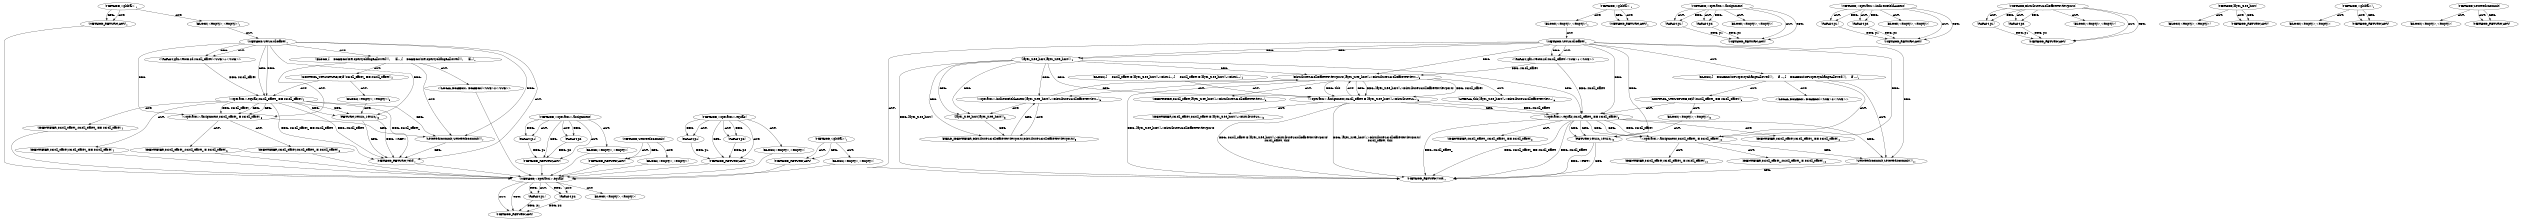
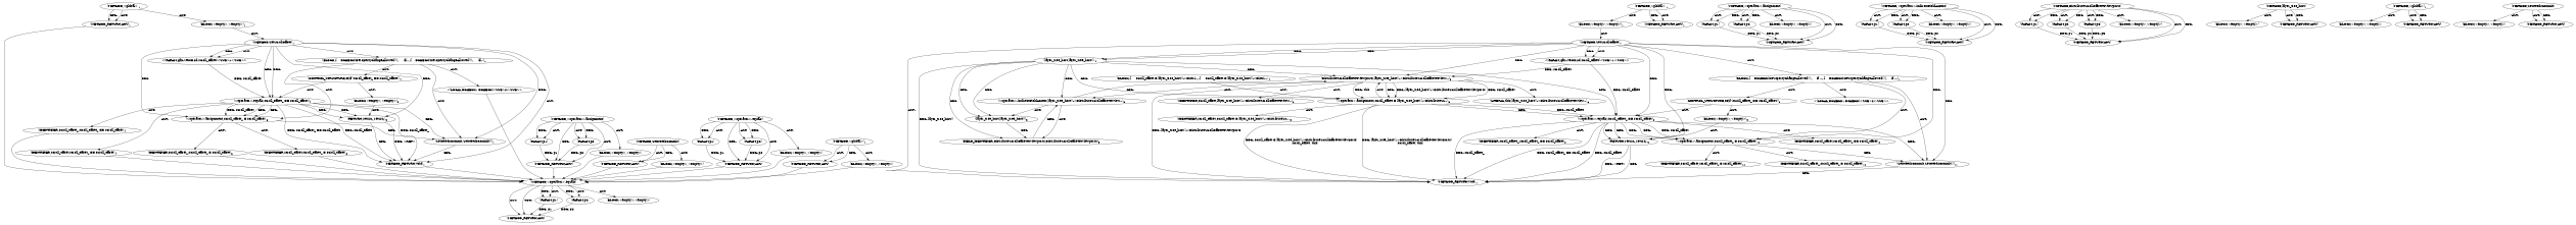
  digraph {
    n1 [label=<(METHOD,&lt;operator&gt;.equals)>]
    n2 [label=<(PARAM,p1)>]
    n3 [label=<(PARAM,p2)>]
    n4 [label=<(BLOCK,&lt;empty&gt;,&lt;empty&gt;)>]
    n5 [label=<(METHOD_RETURN,ANY)>]
    n6 [label=<(METHOD,&lt;global&gt;)<SUB>1</SUB>>]
    n7 [label=<(BLOCK,&lt;empty&gt;,&lt;empty&gt;)<SUB>1</SUB>>]
    n8 [label=<(METHOD_RETURN,ANY)<SUB>1</SUB>>]
    n9 [label=<(METHOD,SetScrollOffset)<SUB>1</SUB>>]
    n10 [label="<(PARAM,gfx::Vector2d scroll_offset)<SUB>1</SUB>>"]
    n11 [label=<(BLOCK,{    DCHECK(IsPropertyChangeAllowed());     if ...,{    DCHECK(IsPropertyChangeAllowed());     if ...)<SUB>1</SUB>>]
    n12 [label=<(layer_tree_host,layer_tree_host())<SUB>4</SUB>>]
    n13 [label=<(DistributeScrollOffsetToViewports,layer_tree_host()-&gt;DistributeScrollOffsetToView...)<SUB>5</SUB>>]
    n14 [label=<(&lt;operator&gt;.equals,scroll_offset_ == scroll_offset)<SUB>8</SUB>>]
    n15 [label=<(RETURN,return;,return;)<SUB>9</SUB>>]
    n16 [label=<(&lt;operator&gt;.assignment,scroll_offset_ = scroll_offset)<SUB>10</SUB>>]
    n17 [label=<(SetNeedsCommit,SetNeedsCommit())<SUB>11</SUB>>]
    n18 [label=<(METHOD_RETURN,void)<SUB>1</SUB>>]
    n19 [label="<(LOCAL,DCHECK : DCHECK)<SUB>2</SUB>>"]
    n20 [label=<(CONTROL_STRUCTURE,IF,if (scroll_offset_ == scroll_offset))<SUB>8</SUB>>]
    n21 [label=<(&lt;operator&gt;.assignment,scroll_offset = layer_tree_host()-&gt;DistributeSc...)<SUB>5</SUB>>]
    n22 [label=<(&lt;operator&gt;.indirectFieldAccess,layer_tree_host()-&gt;DistributeScrollOffsetToView...)<SUB>5</SUB>>]
    n23 [label=<(layer_tree_host,layer_tree_host())<SUB>5</SUB>>]
    n24 [label=<(FIELD_IDENTIFIER,DistributeScrollOffsetToViewports,DistributeScrollOffsetToViewports)<SUB>5</SUB>>]
    n25 [label=<(IDENTIFIER,scroll_offset,layer_tree_host()-&gt;DistributeScrollOffsetToView...)<SUB>6</SUB>>]
    n26 [label=<(LITERAL,this,layer_tree_host()-&gt;DistributeScrollOffsetToView...)<SUB>6</SUB>>]
    n27 [label=<(IDENTIFIER,scroll_offset_,scroll_offset_ == scroll_offset)<SUB>8</SUB>>]
    n28 [label=<(IDENTIFIER,scroll_offset,scroll_offset_ == scroll_offset)<SUB>8</SUB>>]
    n29 [label=<(IDENTIFIER,scroll_offset_,scroll_offset_ = scroll_offset)<SUB>10</SUB>>]
    n30 [label=<(IDENTIFIER,scroll_offset,scroll_offset_ = scroll_offset)<SUB>10</SUB>>]
    n31 [label=<(BLOCK,&lt;empty&gt;,&lt;empty&gt;)<SUB>9</SUB>>]
    n32 [label=<(BLOCK,{     scroll_offset = layer_tree_host()-&gt;Distri...,{     scroll_offset = layer_tree_host()-&gt;Distri...)<SUB>4</SUB>>]
    n33 [label=<(IDENTIFIER,scroll_offset,scroll_offset = layer_tree_host()-&gt;DistributeSc...)<SUB>5</SUB>>]
    n34 [label=<(METHOD,&lt;operator&gt;.assignment)>]
    n35 [label=<(PARAM,p1)>]
    n36 [label=<(PARAM,p2)>]
    n37 [label=<(BLOCK,&lt;empty&gt;,&lt;empty&gt;)>]
    n38 [label=<(METHOD_RETURN,ANY)>]
    n39 [label=<(METHOD,&lt;operator&gt;.indirectFieldAccess)>]
    n40 [label=<(PARAM,p1)>]
    n41 [label=<(PARAM,p2)>]
    n42 [label=<(BLOCK,&lt;empty&gt;,&lt;empty&gt;)>]
    n43 [label=<(METHOD_RETURN,ANY)>]
    n44 [label=<(METHOD,DistributeScrollOffsetToViewports)>]
    n45 [label=<(PARAM,p1)>]
    n46 [label=<(PARAM,p2)>]
+   n47 [label=<(PARAM,p3)>]
    n48 [label=<(BLOCK,&lt;empty&gt;,&lt;empty&gt;)>]
    n49 [label=<(METHOD_RETURN,ANY)>]
    n50 [label=<(METHOD,layer_tree_host)>]
    n51 [label=<(BLOCK,&lt;empty&gt;,&lt;empty&gt;)>]
    n52 [label=<(METHOD_RETURN,ANY)>]
    n53 [label=<(METHOD,&lt;global&gt;)<SUB>1</SUB>>]
    n54 [label=<(BLOCK,&lt;empty&gt;,&lt;empty&gt;)>]
    n55 [label=<(METHOD_RETURN,ANY)>]
    n56 [label=<(METHOD,SetNeedsCommit)>]
    n57 [label=<(BLOCK,&lt;empty&gt;,&lt;empty&gt;)>]
    n58 [label=<(METHOD_RETURN,ANY)>]
    n59 [label=<(METHOD,&lt;global&gt;)<SUB>1</SUB>>]
    n60 [label=<(BLOCK,&lt;empty&gt;,&lt;empty&gt;)<SUB>1</SUB>>]
    n61 [label=<(METHOD_RETURN,ANY)<SUB>1</SUB>>]
    n62 [label=<(METHOD,SetScrollOffset)<SUB>1</SUB>>]
    n63 [label="<(PARAM,gfx::Vector2d scroll_offset)<SUB>1</SUB>>"]
    n64 [label=<(BLOCK,{    DCHECK(IsPropertyChangeAllowed());      if...,{    DCHECK(IsPropertyChangeAllowed());      if...)<SUB>1</SUB>>]
    n65 [label=<(&lt;operator&gt;.equals,scroll_offset_ == scroll_offset)<SUB>4</SUB>>]
    n66 [label=<(RETURN,return;,return;)<SUB>5</SUB>>]
    n67 [label=<(&lt;operator&gt;.assignment,scroll_offset_ = scroll_offset)<SUB>6</SUB>>]
    n68 [label=<(SetNeedsCommit,SetNeedsCommit())<SUB>7</SUB>>]
    n69 [label=<(METHOD_RETURN,void)<SUB>1</SUB>>]
    n70 [label="<(LOCAL,DCHECK : DCHECK)<SUB>2</SUB>>"]
    n71 [label=<(CONTROL_STRUCTURE,IF,if (scroll_offset_ == scroll_offset))<SUB>4</SUB>>]
    n72 [label=<(IDENTIFIER,scroll_offset_,scroll_offset_ == scroll_offset)<SUB>4</SUB>>]
    n73 [label=<(IDENTIFIER,scroll_offset,scroll_offset_ == scroll_offset)<SUB>4</SUB>>]
    n74 [label=<(IDENTIFIER,scroll_offset_,scroll_offset_ = scroll_offset)<SUB>6</SUB>>]
    n75 [label=<(IDENTIFIER,scroll_offset,scroll_offset_ = scroll_offset)<SUB>6</SUB>>]
    n76 [label=<(BLOCK,&lt;empty&gt;,&lt;empty&gt;)<SUB>5</SUB>>]
    n77 [label=<(METHOD,&lt;operator&gt;.assignment)>]
    n78 [label=<(PARAM,p1)>]
    n79 [label=<(PARAM,p2)>]
    n80 [label=<(BLOCK,&lt;empty&gt;,&lt;empty&gt;)>]
    n81 [label=<(METHOD_RETURN,ANY)>]
    n82 [label=<(METHOD,SetNeedsCommit)>]
    n83 [label=<(BLOCK,&lt;empty&gt;,&lt;empty&gt;)>]
    n84 [label=<(METHOD_RETURN,ANY)>]
    n85 [label=<(METHOD,&lt;operator&gt;.equals)>]
    n86 [label=<(PARAM,p1)>]
    n87 [label=<(PARAM,p2)>]
    n88 [label=<(BLOCK,&lt;empty&gt;,&lt;empty&gt;)>]
    n89 [label=<(METHOD_RETURN,ANY)>]
    n90 [label=<(METHOD,&lt;global&gt;)<SUB>1</SUB>>]
    n91 [label=<(BLOCK,&lt;empty&gt;,&lt;empty&gt;)>]
    n92 [label=<(METHOD_RETURN,ANY)>]
    n1 -> n2 [label="AST: "]
    n1 -> n2 [label="DDG: "]
    n1 -> n3 [label="AST: "]
    n1 -> n3 [label="DDG: "]
    n1 -> n4 [label="AST: "]
    n1 -> n5 [label="AST: "]
    n1 -> n5 [label="CFG: "]
    n2 -> n5 [label="DDG: p1"]
    n3 -> n5 [label="DDG: p2"]
    n6 -> n7 [label="AST: "]
    n6 -> n8 [label="AST: "]
    n6 -> n8 [label="CFG: "]
    n7 -> n9 [label="AST: "]
    n9 -> n10 [label="AST: "]
    n9 -> n10 [label="DDG: "]
    n9 -> n11 [label="AST: "]
    n9 -> n12 [label="CFG: "]
    n9 -> n12 [label="DDG: "]
    n9 -> n13 [label="DDG: "]
    n9 -> n14 [label="DDG: "]
    n9 -> n15 [label="DDG: "]
    n9 -> n16 [label="DDG: "]
    n9 -> n17 [label="DDG: "]
    n9 -> n18 [label="AST: "]
    n10 -> n13 [label="DDG: scroll_offset"]
    n10 -> n14 [label="DDG: scroll_offset"]
    n11 -> n16 [label="AST: "]
    n11 -> n17 [label="AST: "]
    n11 -> n19 [label="AST: "]
    n11 -> n20 [label="AST: "]
    n12 -> n13 [label="CDG: "]
    n12 -> n14 [label="CFG: "]
    n12 -> n18 [label="DDG: layer_tree_host()"]
    n12 -> n21 [label="CDG: "]
    n12 -> n22 [label="CDG: "]
    n12 -> n23 [label="CFG: "]
    n12 -> n23 [label="CDG: "]
    n12 -> n24 [label="CDG: "]
    n13 -> n18 [label="DDG: layer_tree_host()-&gt;DistributeScrollOffsetToViewports"]
    n13 -> n21 [label="CFG: "]
    n13 -> n21 [label="DDG: layer_tree_host()-&gt;DistributeScrollOffsetToViewports"]
    n13 -> n21 [label="DDG: scroll_offset"]
    n13 -> n21 [label="DDG: this"]
    n13 -> n22 [label="AST: "]
    n13 -> n25 [label="AST: "]
    n13 -> n26 [label="AST: "]
    n14 -> n15 [label="CFG: "]
    n14 -> n15 [label="CDG: "]
    n14 -> n16 [label="CFG: "]
    n14 -> n16 [label="DDG: scroll_offset"]
    n14 -> n16 [label="CDG: "]
    n14 -> n17 [label="CDG: "]
    n14 -> n18 [label="DDG: scroll_offset_"]
    n14 -> n18 [label="DDG: scroll_offset"]
    n14 -> n18 [label="DDG: scroll_offset_ == scroll_offset"]
    n14 -> n27 [label="AST: "]
    n14 -> n28 [label="AST: "]
    n15 -> n18 [label="CFG: "]
    n15 -> n18 [label="DDG: &lt;RET&gt;"]
    n16 -> n17 [label="CFG: "]
    n16 -> n29 [label="AST: "]
    n16 -> n30 [label="AST: "]
    n17 -> n18 [label="CFG: "]
    n20 -> n14 [label="AST: "]
    n20 -> n31 [label="AST: "]
    n21 -> n13 [label="AST: "]
    n21 -> n14 [label="CFG: "]
    n21 -> n14 [label="DDG: scroll_offset"]
    n21 -> n18 [label="DDG: layer_tree_host()-&gt;DistributeScrollOffsetToViewports(\n        scroll_offset, this)"]
    n21 -> n18 [label="DDG: scroll_offset = layer_tree_host()-&gt;DistributeScrollOffsetToViewports(\n        scroll_offset, this)"]
    n21 -> n33 [label="AST: "]
    n22 -> n13 [label="CFG: "]
    n22 -> n23 [label="AST: "]
    n22 -> n24 [label="AST: "]
    n23 -> n24 [label="CFG: "]
    n24 -> n22 [label="CFG: "]
    n31 -> n15 [label="AST: "]
    n32 -> n21 [label="AST: "]
    n34 -> n35 [label="AST: "]
    n34 -> n35 [label="DDG: "]
    n34 -> n36 [label="AST: "]
    n34 -> n36 [label="DDG: "]
    n34 -> n37 [label="AST: "]
    n34 -> n38 [label="AST: "]
    n34 -> n38 [label="CFG: "]
    n35 -> n38 [label="DDG: p1"]
    n36 -> n38 [label="DDG: p2"]
    n39 -> n40 [label="AST: "]
    n39 -> n40 [label="DDG: "]
    n39 -> n41 [label="AST: "]
    n39 -> n41 [label="DDG: "]
    n39 -> n42 [label="AST: "]
    n39 -> n43 [label="AST: "]
    n39 -> n43 [label="CFG: "]
    n40 -> n43 [label="DDG: p1"]
    n41 -> n43 [label="DDG: p2"]
    n44 -> n45 [label="AST: "]
    n44 -> n45 [label="DDG: "]
    n44 -> n46 [label="AST: "]
    n44 -> n46 [label="DDG: "]
+   n44 -> n47 [label="AST: "]
+   n44 -> n47 [label="DDG: "]
    n44 -> n48 [label="AST: "]
    n44 -> n49 [label="AST: "]
    n44 -> n49 [label="CFG: "]
    n45 -> n49 [label="DDG: p1"]
    n46 -> n49 [label="DDG: p2"]
+   n47 -> n49 [label="DDG: p3"]
    n50 -> n51 [label="AST: "]
    n50 -> n52 [label="AST: "]
    n50 -> n52 [label="CFG: "]
    n53 -> n54 [label="AST: "]
    n53 -> n55 [label="AST: "]
    n53 -> n55 [label="CFG: "]
    n56 -> n57 [label="AST: "]
    n56 -> n58 [label="AST: "]
    n56 -> n58 [label="CFG: "]
    n59 -> n60 [label="AST: "]
    n59 -> n61 [label="AST: "]
    n59 -> n61 [label="CFG: "]
    n60 -> n62 [label="AST: "]
    n61 -> n1
    n62 -> n63 [label="AST: "]
    n62 -> n63 [label="DDG: "]
    n62 -> n64 [label="AST: "]
    n62 -> n65 [label="CFG: "]
    n62 -> n65 [label="DDG: "]
    n62 -> n66 [label="DDG: "]
    n62 -> n67 [label="DDG: "]
    n62 -> n68 [label="DDG: "]
    n62 -> n69 [label="AST: "]
    n63 -> n65 [label="DDG: scroll_offset"]
    n64 -> n67 [label="AST: "]
    n64 -> n68 [label="AST: "]
    n64 -> n70 [label="AST: "]
    n64 -> n71 [label="AST: "]
    n65 -> n66 [label="CFG: "]
    n65 -> n66 [label="CDG: "]
    n65 -> n67 [label="CFG: "]
    n65 -> n67 [label="DDG: scroll_offset"]
    n65 -> n67 [label="CDG: "]
    n65 -> n68 [label="CDG: "]
    n65 -> n69 [label="DDG: scroll_offset_"]
    n65 -> n69 [label="DDG: scroll_offset"]
    n65 -> n69 [label="DDG: scroll_offset_ == scroll_offset"]
    n65 -> n72 [label="AST: "]
    n65 -> n73 [label="AST: "]
    n66 -> n69 [label="CFG: "]
    n66 -> n69 [label="DDG: &lt;RET&gt;"]
    n67 -> n68 [label="CFG: "]
    n67 -> n74 [label="AST: "]
    n67 -> n75 [label="AST: "]
    n68 -> n69 [label="CFG: "]
    n69 -> n1
    n70 -> n1
    n71 -> n65 [label="AST: "]
    n71 -> n76 [label="AST: "]
    n72 -> n1
    n73 -> n1
    n74 -> n1
    n75 -> n1
    n76 -> n66 [label="AST: "]
    n77 -> n78 [label="AST: "]
    n77 -> n78 [label="DDG: "]
    n77 -> n79 [label="AST: "]
    n77 -> n79 [label="DDG: "]
    n77 -> n80 [label="AST: "]
    n77 -> n81 [label="AST: "]
    n77 -> n81 [label="CFG: "]
    n78 -> n81 [label="DDG: p1"]
    n79 -> n81 [label="DDG: p2"]
    n80 -> n1
    n81 -> n1
    n82 -> n83 [label="AST: "]
    n82 -> n84 [label="AST: "]
    n82 -> n84 [label="CFG: "]
    n83 -> n1
    n84 -> n1
    n85 -> n86 [label="AST: "]
    n85 -> n86 [label="DDG: "]
    n85 -> n87 [label="AST: "]
    n85 -> n87 [label="DDG: "]
    n85 -> n88 [label="AST: "]
    n85 -> n89 [label="AST: "]
    n85 -> n89 [label="CFG: "]
    n86 -> n89 [label="DDG: p1"]
    n87 -> n89 [label="DDG: p2"]
    n88 -> n1
    n89 -> n1
    n90 -> n91 [label="AST: "]
    n90 -> n92 [label="AST: "]
    n90 -> n92 [label="CFG: "]
    n91 -> n1
    n92 -> n1
  }
